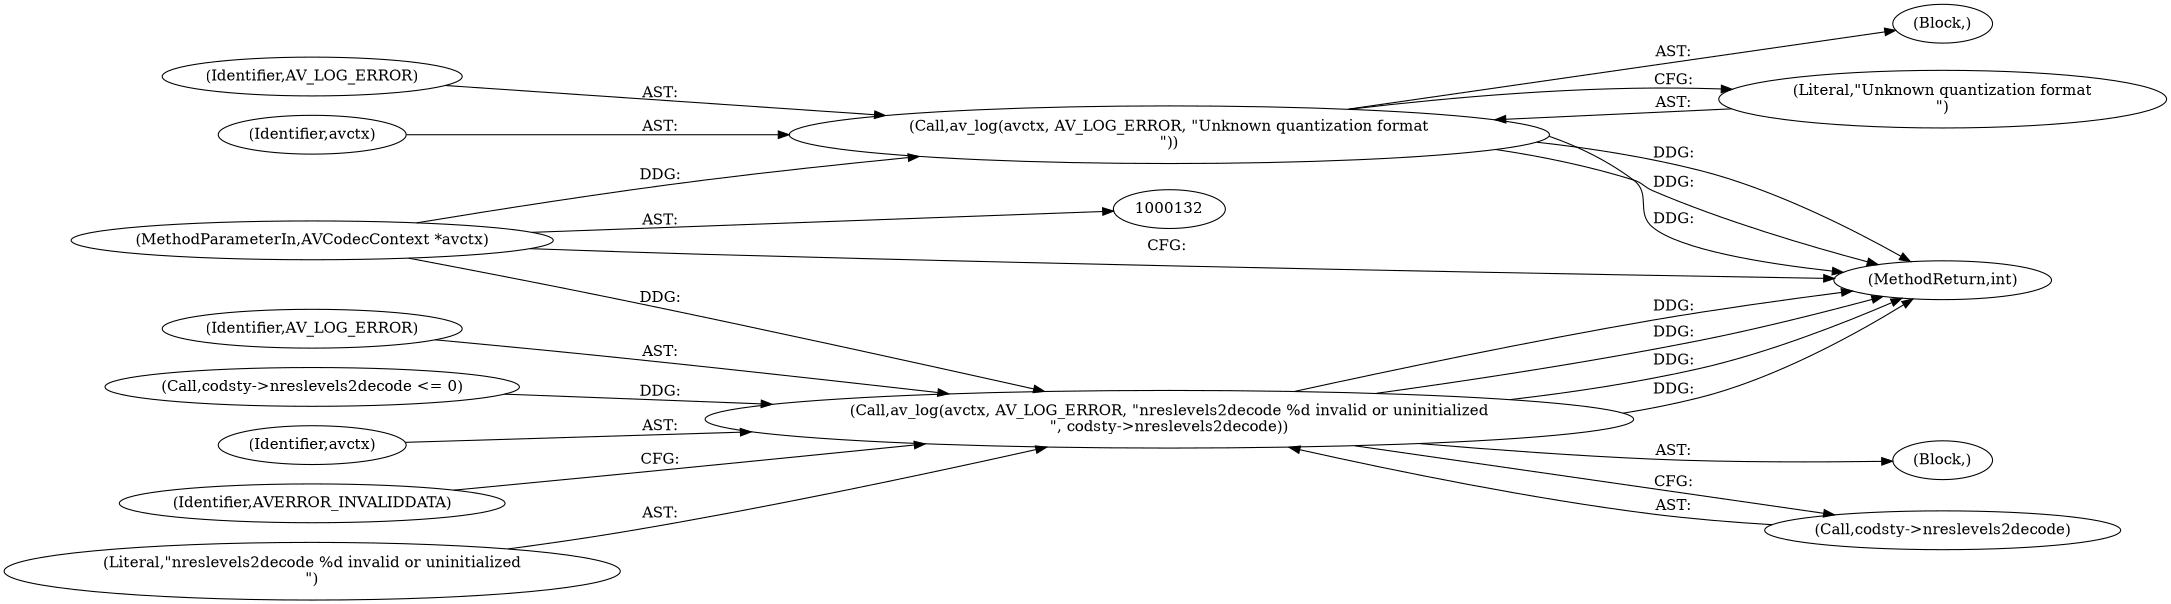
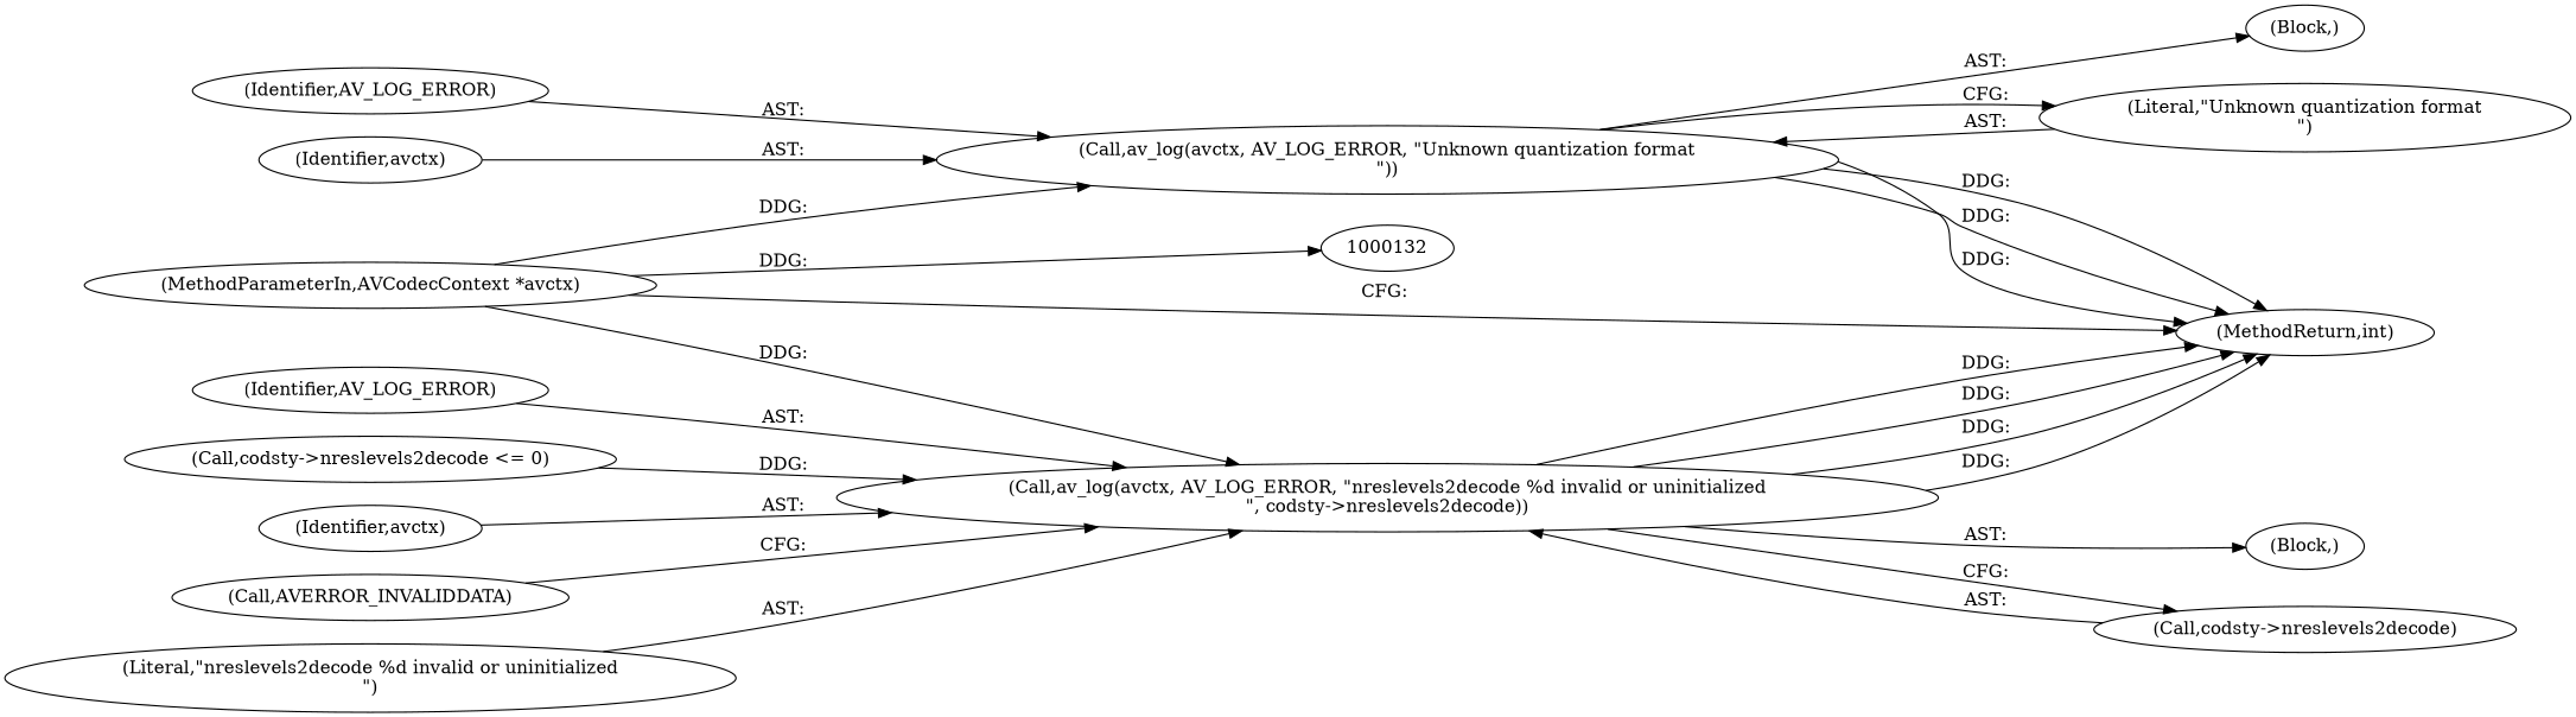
  digraph {
    rankdir=LR
    n1 [label="(MethodParameterIn,AVCodecContext *avctx)"]
    n2 [label="(Call,av_log(avctx, AV_LOG_ERROR, \"nreslevels2decode %d invalid or uninitialized\n\", codsty->nreslevels2decode))"]
    n3 [label="(Call,av_log(avctx, AV_LOG_ERROR, \"Unknown quantization format\n\"))"]
    n4 [label="(MethodReturn,int)"]
    1000132
    n6 [label="(Block,)"]
    n7 [label="(Call,codsty->nreslevels2decode)"]
    n8 [label="(Literal,\"Unknown quantization format\n\")"]
    n9 [label="(Block,)"]
    n10 [label="(Identifier,AV_LOG_ERROR)"]
    n11 [label="(Call,codsty->nreslevels2decode <= 0)"]
    n12 [label="(Identifier,avctx)"]
-   n13 [label="(Identifier,AVERROR_INVALIDDATA)"]
+   n13 [label="(Call,AVERROR_INVALIDDATA)"]
    n14 [label="(Identifier,AV_LOG_ERROR)"]
    n15 [label="(Literal,\"nreslevels2decode %d invalid or uninitialized\n\")"]
    n16 [label="(Identifier,avctx)"]
    n1 -> n2 [label="DDG: "]
    n1 -> n3 [label="DDG: "]
    n1 -> n4 [label="CFG: "]
-   n1 -> 1000132 [label="AST: "]
+   n1 -> 1000132 [label="DDG: "]
    n2 -> n4 [label="DDG: "]
    n2 -> n4 [label="DDG: "]
    n2 -> n4 [label="DDG: "]
    n2 -> n4 [label="DDG: "]
    n2 -> n6 [label="AST: "]
    n2 -> n7 [label="CFG: "]
    n3 -> n4 [label="DDG: "]
    n3 -> n4 [label="DDG: "]
    n3 -> n4 [label="DDG: "]
    n3 -> n8 [label="CFG: "]
    n3 -> n9 [label="AST: "]
    n7 -> n2 [label="AST: "]
    n8 -> n3 [label="AST: "]
    n10 -> n2 [label="AST: "]
    n11 -> n2 [label="DDG: "]
    n12 -> n2 [label="AST: "]
    n13 -> n2 [label="CFG: "]
    n14 -> n3 [label="AST: "]
    n15 -> n2 [label="AST: "]
    n16 -> n3 [label="AST: "]
  }
